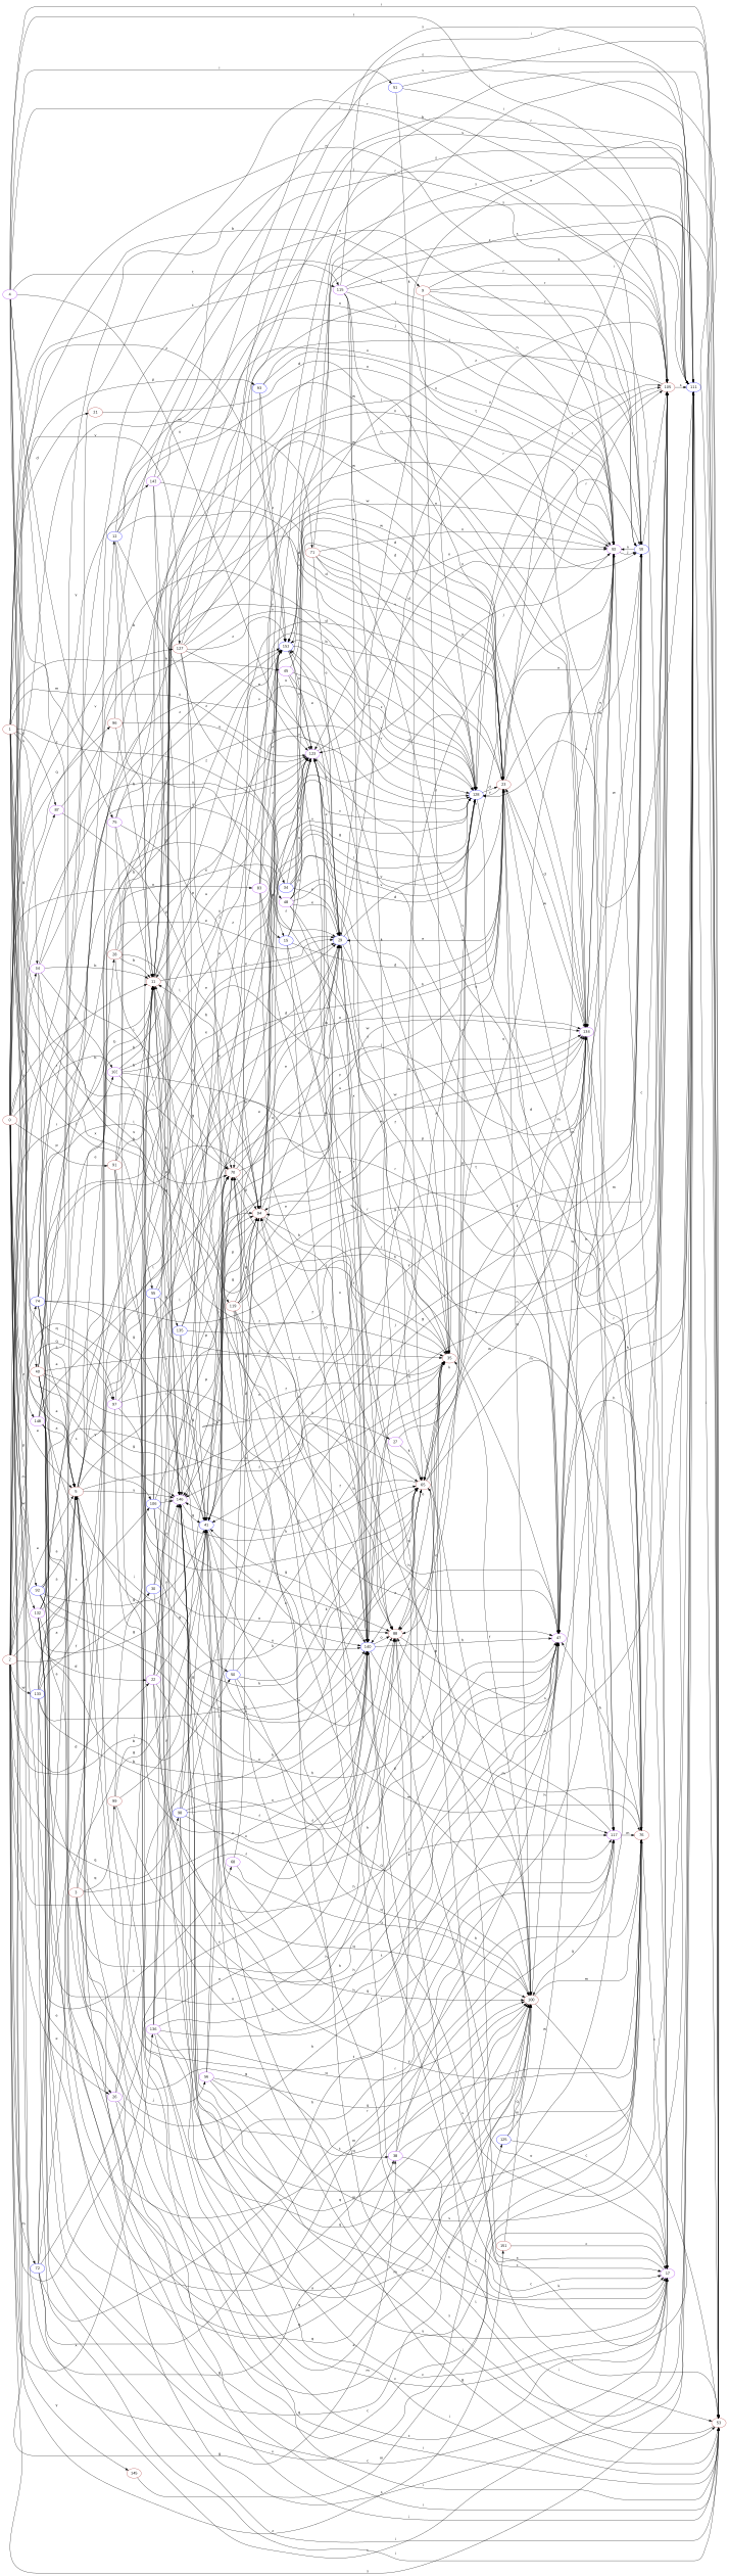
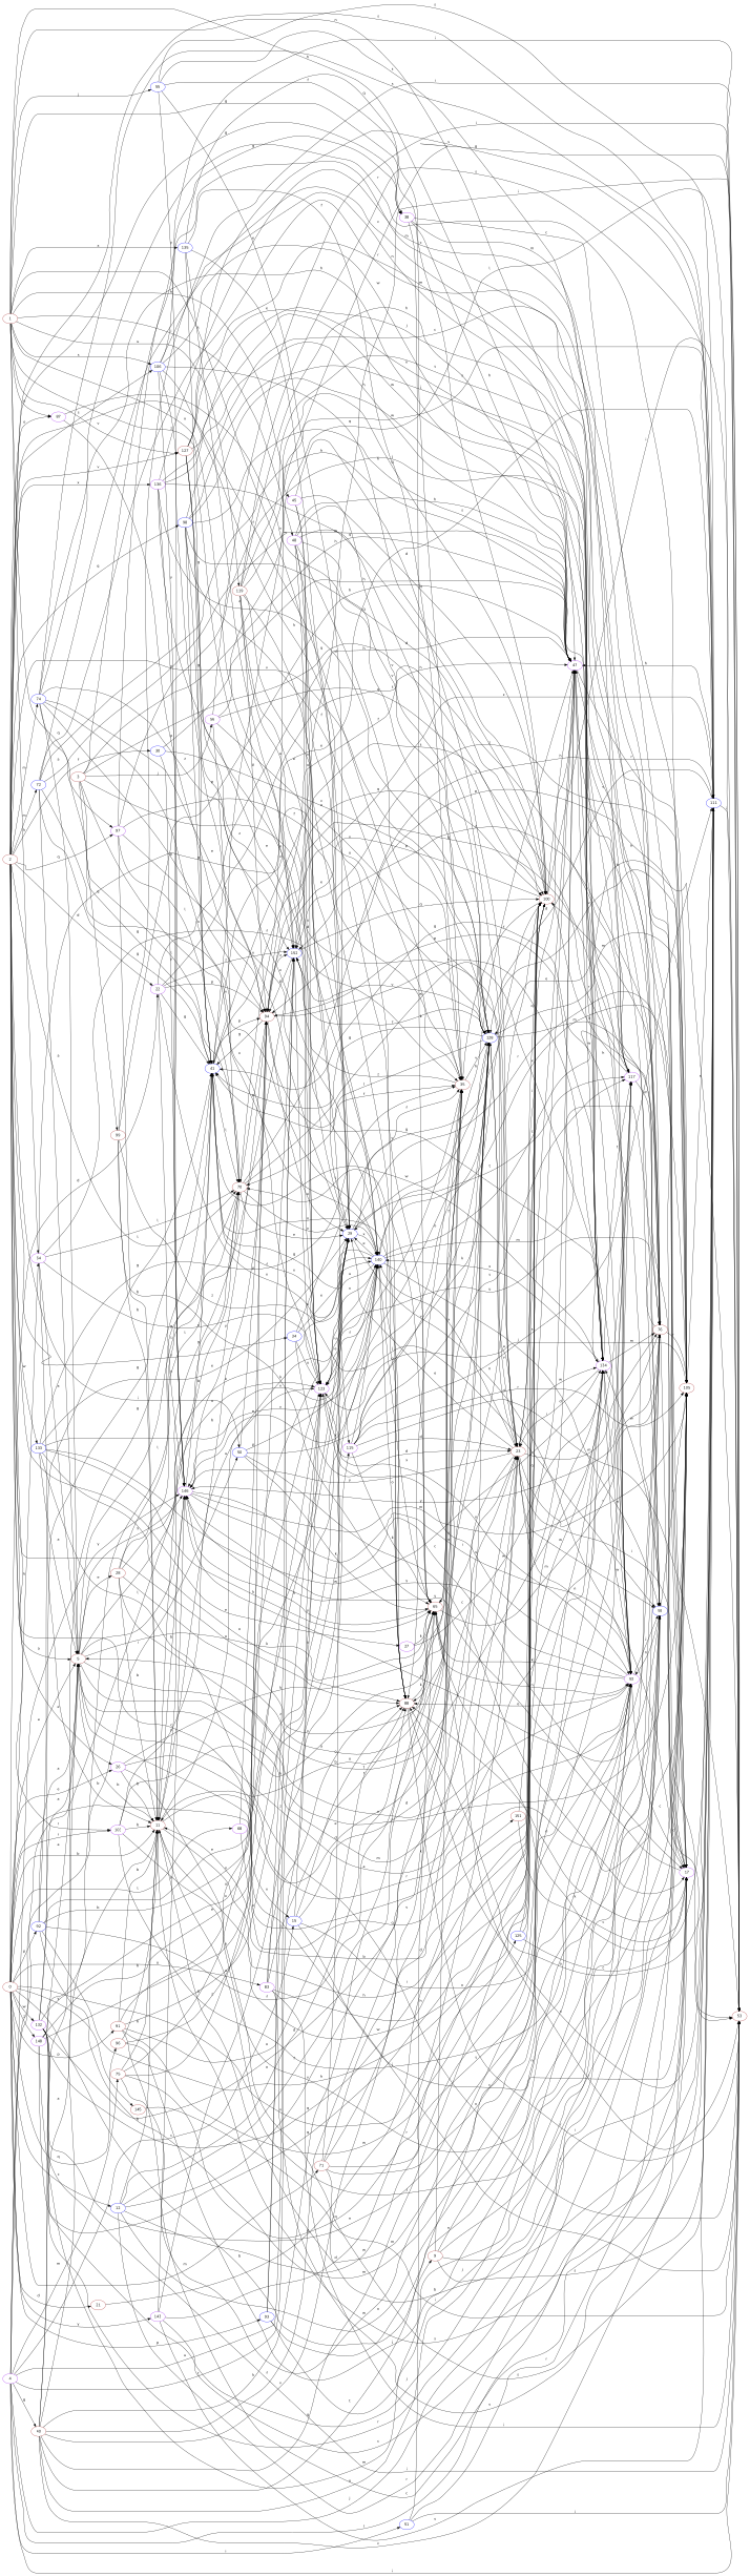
  strict digraph {
    fontname=Nunito
    rankdir=LR
    node [color=brown fontname=Nunito]
    edge [fontname=Nunito]
    0
    5
    9
    11
    12 [color=blue]
    21
    22 [color=purple]
    26 [color=purple]
    64 [color=purple]
    68 [color=purple]
    71
    83 [color=purple]
    91
    92 [color=blue]
    93 [color=blue]
    96
    103 [color=purple]
    125 [color=blue]
    132 [color=purple]
    143 [color=purple]
    145
    148 [color=purple]
    151
    123 [color=purple]
    70
    53
    105
    146 [color=purple]
    28
    29 [color=blue]
    65
    76
    117 [color=purple]
    82 [color=purple]
    35
    111 [color=blue]
    17 [color=purple]
    47 [color=purple]
    23
    59 [color=blue]
    134 [color=purple]
    88
    128 [color=blue]
    152 [color=blue]
    140 [color=blue]
    41 [color=blue]
    94
    100
    1
    38 [color=purple]
    45 [color=purple]
    48 [color=purple]
    55 [color=blue]
    87 [color=purple]
    97 [color=purple]
    106 [color=blue]
    115 [color=purple]
    119
    127
    135 [color=blue]
    2
    15 [color=blue]
    27 [color=purple]
    30 [color=blue]
    34 [color=blue]
    50 [color=blue]
    72 [color=blue]
    74 [color=blue]
    98 [color=blue]
    133 [color=blue]
    136 [color=purple]
    3
    56 [color=purple]
    99
    4 [color=purple]
    40
    51 [color=blue]
-   75 [color=purple]
+   75
    0 -> 5 [label=a]
    0 -> 9 [label=b]
    0 -> 11 [label=b]
    0 -> 12 [label=c]
    0 -> 21 [label=d]
    0 -> 22 [label=d]
    0 -> 26 [label=e]
    0 -> 64 [label=k]
    0 -> 68 [label=l]
    0 -> 71 [label=m]
    0 -> 83 [label=o]
    0 -> 91 [label=p]
    0 -> 92 [label=p]
    0 -> 93 [label=p]
    0 -> 96 [label=q]
    0 -> 103 [label=r]
    0 -> 125 [label=v]
    0 -> 132 [label=w]
    0 -> 143 [label=y]
    0 -> 145 [label=y]
    0 -> 148 [label=z]
    0 -> 151 [label=z]
    5 -> 11 [label=b]
    5 -> 123 [label=u]
    5 -> 70 [label=l]
    5 -> 53 [label=i]
    5 -> 105 [label=r]
    5 -> 146 [label=y]
    5 -> 28 [label=e]
    5 -> 29 [label=e]
    5 -> 65 [label=k]
    5 -> 76 [label=m]
    5 -> 117 [label=t]
    9 -> 105 [label=r]
    9 -> 82 [label=n]
    9 -> 35 [label=f]
    9 -> 111 [label=s]
    9 -> 17 [label=c]
    11 -> 146 [label=y]
    11 -> 29 [label=e]
    11 -> 111 [label=s]
    11 -> 47 [label=h]
    11 -> 23 [label=d]
    11 -> 59 [label=j]
    11 -> 134 [label=w]
    12 -> 11 [label=b]
    12 -> 105 [label=r]
    12 -> 82 [label=n]
    12 -> 35 [label=f]
    12 -> 134 [label=w]
    12 -> 88 [label=o]
    12 -> 128 [label=v]
    21 -> 23 [label=d]
    22 -> 146 [label=y]
    22 -> 117 [label=t]
    22 -> 47 [label=h]
    22 -> 152 [label=z]
    22 -> 140 [label=x]
    22 -> 41 [label=g]
    22 -> 94 [label=p]
    26 -> 11 [label=b]
    26 -> 53 [label=i]
    26 -> 105 [label=r]
    26 -> 65 [label=k]
    64 -> 5 [label=a]
    64 -> 11 [label=b]
    64 -> 123 [label=u]
    64 -> 70 [label=l]
    64 -> 35 [label=f]
    64 -> 128 [label=v]
    68 -> 94 [label=p]
    68 -> 100 [label=q]
    71 -> 29 [label=e]
    71 -> 117 [label=t]
    71 -> 82 [label=n]
    71 -> 111 [label=s]
    71 -> 23 [label=d]
    71 -> 128 [label=v]
    83 -> 53 [label=i]
    83 -> 35 [label=f]
    83 -> 111 [label=s]
    83 -> 47 [label=h]
    83 -> 88 [label=o]
    83 -> 152 [label=z]
    91 -> 11 [label=b]
    91 -> 123 [label=u]
    91 -> 17 [label=c]
    91 -> 134 [label=w]
    91 -> 88 [label=o]
    91 -> 140 [label=x]
    92 -> 5 [label=a]
    92 -> 29 [label=e]
    92 -> 76 [label=m]
    92 -> 35 [label=f]
    92 -> 47 [label=h]
    92 -> 140 [label=x]
    92 -> 41 [label=g]
    93 -> 123 [label=u]
    93 -> 82 [label=n]
    93 -> 59 [label=j]
    93 -> 152 [label=z]
    96 -> 11 [label=b]
    96 -> 123 [label=u]
    96 -> 59 [label=j]
    103 -> 11 [label=b]
    103 -> 123 [label=u]
    103 -> 105 [label=r]
    103 -> 65 [label=k]
    103 -> 59 [label=j]
    125 -> 17 [label=c]
    125 -> 134 [label=w]
    125 -> 100 [label=q]
    132 -> 5 [label=a]
    132 -> 53 [label=i]
    132 -> 105 [label=r]
    132 -> 82 [label=n]
    132 -> 17 [label=c]
    132 -> 23 [label=d]
    132 -> 140 [label=x]
    132 -> 41 [label=g]
    132 -> 100 [label=q]
    143 -> 146 [label=y]
    143 -> 111 [label=s]
    143 -> 23 [label=d]
    143 -> 59 [label=j]
    143 -> 140 [label=x]
    145 -> 76 [label=m]
    148 -> 5 [label=a]
    148 -> 70 [label=l]
    148 -> 29 [label=e]
    148 -> 76 [label=m]
-   148 -> 59 [label=j]
+   97 -> 59 [label=j]
    148 -> 140 [label=x]
    148 -> 100 [label=q]
    151 -> 17 [label=c]
    151 -> 100 [label=i]
    123 -> 29 [label=e]
    123 -> 82 [label=n]
    123 -> 23 [label=d]
    123 -> 140 [label=x]
    70 -> 11 [label=b]
    70 -> 29 [label=e]
    70 -> 111 [label=s]
    70 -> 134 [label=w]
    70 -> 140 [label=x]
    70 -> 94 [label=p]
    53 -> 70 [label=l]
    53 -> 29 [label=e]
    53 -> 41 [label=g]
    105 -> 123 [label=u]
    105 -> 111 [label=s]
    105 -> 128 [label=v]
    105 -> 152 [label=z]
    105 -> 94 [label=p]
    146 -> 11 [label=b]
    146 -> 53 [label=i]
    146 -> 76 [label=m]
    146 -> 17 [label=c]
    146 -> 140 [label=x]
    146 -> 41 [label=g]
    28 -> 11 [label=b]
    28 -> 70 [label=l]
    28 -> 82 [label=n]
    28 -> 128 [label=v]
    28 -> 152 [label=z]
    28 -> 41 [label=g]
    29 -> 123 [label=u]
    29 -> 105 [label=r]
    29 -> 117 [label=t]
    29 -> 82 [label=n]
    29 -> 35 [label=f]
    29 -> 140 [label=x]
    65 -> 70 [label=l]
    65 -> 53 [label=i]
    65 -> 146 [label=y]
    65 -> 76 [label=m]
    65 -> 82 [label=n]
    65 -> 35 [label=f]
    65 -> 140 [label=x]
    76 -> 123 [label=u]
    76 -> 105 [label=r]
    76 -> 146 [label=y]
    76 -> 17 [label=c]
    76 -> 47 [label=h]
    76 -> 152 [label=z]
    117 -> 5 [label=a]
    117 -> 76 [label=m]
    117 -> 94 [label=p]
    117 -> 100 [label=q]
    82 -> 123 [label=u]
    82 -> 146 [label=y]
    82 -> 65 [label=k]
    82 -> 17 [label=c]
    82 -> 47 [label=h]
    82 -> 59 [label=j]
    82 -> 134 [label=w]
    82 -> 88 [label=o]
    35 -> 88 [label=o]
    35 -> 128 [label=v]
    35 -> 152 [label=z]
    111 -> 11 [label=b]
    111 -> 53 [label=i]
    111 -> 65 [label=k]
    111 -> 47 [label=h]
    111 -> 88 [label=o]
    111 -> 128 [label=v]
    111 -> 152 [label=z]
    17 -> 146 [label=y]
    17 -> 47 [label=h]
    17 -> 88 [label=o]
    17 -> 140 [label=x]
    47 -> 11 [label=b]
    47 -> 105 [label=r]
    47 -> 23 [label=d]
    47 -> 134 [label=w]
    23 -> 11 [label=b]
    23 -> 53 [label=i]
    23 -> 105 [label=r]
    23 -> 146 [label=y]
    23 -> 29 [label=e]
    23 -> 76 [label=m]
    23 -> 82 [label=n]
    23 -> 59 [label=j]
    23 -> 134 [label=w]
    23 -> 128 [label=v]
    23 -> 140 [label=x]
    23 -> 100 [label=q]
    59 -> 105 [label=r]
    59 -> 146 [label=y]
    59 -> 82 [label=n]
    59 -> 134 [label=w]
    59 -> 41 [label=g]
    134 -> 76 [label=m]
    134 -> 117 [label=t]
    134 -> 82 [label=n]
    134 -> 23 [label=d]
    134 -> 140 [label=x]
    134 -> 41 [label=g]
    134 -> 94 [label=p]
    88 -> 53 [label=i]
    88 -> 65 [label=k]
    88 -> 111 [label=s]
    128 -> 70 [label=l]
    128 -> 105 [label=r]
    128 -> 146 [label=y]
    128 -> 65 [label=k]
    128 -> 76 [label=m]
    128 -> 23 [label=d]
    128 -> 88 [label=o]
    128 -> 152 [label=z]
    128 -> 41 [label=g]
    152 -> 123 [label=u]
    152 -> 53 [label=i]
    152 -> 128 [label=v]
    152 -> 94 [label=p]
    152 -> 100 [label=q]
    140 -> 123 [label=u]
    140 -> 29 [label=e]
    140 -> 76 [label=m]
    140 -> 17 [label=c]
    140 -> 47 [label=h]
    140 -> 59 [label=j]
    140 -> 88 [label=o]
    140 -> 41 [label=g]
    41 -> 70 [label=l]
    41 -> 117 [label=t]
    41 -> 111 [label=s]
    41 -> 134 [label=w]
    41 -> 88 [label=o]
    41 -> 140 [label=x]
    41 -> 94 [label=p]
    41 -> 100 [label=q]
    94 -> 11 [label=b]
    94 -> 146 [label=y]
    94 -> 29 [label=e]
    94 -> 82 [label=n]
    94 -> 35 [label=f]
    94 -> 47 [label=h]
    94 -> 152 [label=z]
    94 -> 41 [label=g]
    100 -> 5 [label=a]
    100 -> 53 [label=i]
    100 -> 76 [label=m]
    100 -> 35 [label=f]
    100 -> 47 [label=h]
    100 -> 94 [label=p]
    1 -> 64 [label=k]
    1 -> 123 [label=u]
    1 -> 82 [label=n]
    1 -> 47 [label=h]
    1 -> 152 [label=z]
    1 -> 38 [label=g]
    1 -> 45 [label=h]
    1 -> 48 [label=i]
    1 -> 55 [label=j]
    1 -> 87 [label=o]
    1 -> 97 [label=q]
    1 -> 106 [label=s]
    1 -> 115 [label=t]
    1 -> 119 [label=u]
    1 -> 127 [label=v]
    1 -> 135 [label=x]
    38 -> 65 [label=k]
    38 -> 76 [label=m]
    38 -> 17 [label=c]
    38 -> 47 [label=h]
    45 -> 123 [label=u]
    45 -> 29 [label=e]
    45 -> 23 [label=d]
    45 -> 128 [label=v]
    48 -> 123 [label=u]
    48 -> 29 [label=e]
    48 -> 35 [label=f]
    48 -> 47 [label=h]
    48 -> 23 [label=d]
    48 -> 88 [label=o]
    48 -> 128 [label=v]
    48 -> 100 [label=q]
    55 -> 146 [label=y]
    55 -> 29 [label=e]
    55 -> 117 [label=t]
    55 -> 35 [label=f]
    55 -> 111 [label=s]
    87 -> 128 [label=v]
    87 -> 94 [label=p]
    97 -> 11 [label=b]
    97 -> 70 [label=l]
    97 -> 53 [label=i]
    97 -> 35 [label=f]
    97 -> 140 [label=x]
    106 -> 146 [label=y]
    106 -> 65 [label=k]
    106 -> 76 [label=m]
    106 -> 82 [label=n]
    106 -> 134 [label=w]
    106 -> 94 [label=p]
    106 -> 100 [label=q]
    115 -> 53 [label=i]
    115 -> 105 [label=r]
    115 -> 65 [label=k]
    115 -> 117 [label=t]
    115 -> 111 [label=s]
    115 -> 128 [label=v]
    115 -> 140 [label=x]
    119 -> 123 [label=u]
    119 -> 29 [label=e]
    119 -> 117 [label=t]
    119 -> 111 [label=s]
    119 -> 47 [label=h]
    119 -> 88 [label=o]
    119 -> 140 [label=x]
    119 -> 94 [label=p]
    119 -> 100 [label=q]
    127 -> 29 [label=e]
    127 -> 76 [label=m]
    127 -> 82 [label=n]
    127 -> 111 [label=s]
    127 -> 134 [label=w]
    127 -> 152 [label=z]
    127 -> 41 [label=g]
    135 -> 29 [label=e]
    135 -> 35 [label=f]
    135 -> 152 [label=z]
    135 -> 41 [label=g]
    135 -> 100 [label=q]
    2 -> 5 [label=a]
    2 -> 22 [label=d]
    2 -> 26 [label=e]
    2 -> 103 [label=r]
    2 -> 70 [label=l]
    2 -> 35 [label=f]
    2 -> 111 [label=s]
    2 -> 88 [label=o]
    2 -> 128 [label=v]
    2 -> 38 [label=g]
    2 -> 87 [label=o]
    2 -> 97 [label=q]
    2 -> 106 [label=s]
    2 -> 127 [label=v]
    2 -> 15 [label=c]
    2 -> 27 [label=e]
    2 -> 30 [label=f]
    2 -> 34 [label=f]
    2 -> 50 [label=i]
    2 -> 72 [label=m]
    2 -> 74 [label=m]
    2 -> 98 [label=q]
    2 -> 133 [label=w]
    2 -> 136 [label=x]
    15 -> 123 [label=u]
    15 -> 82 [label=n]
    15 -> 17 [label=c]
    15 -> 23 [label=d]
    15 -> 88 [label=o]
    27 -> 65 [label=k]
    27 -> 134 [label=w]
    30 -> 146 [label=y]
    30 -> 47 [label=h]
    30 -> 128 [label=v]
    34 -> 123 [label=u]
    34 -> 29 [label=e]
    34 -> 23 [label=d]
    34 -> 128 [label=v]
    50 -> 65 [label=k]
    50 -> 35 [label=f]
    50 -> 17 [label=c]
    50 -> 94 [label=p]
    50 -> 100 [label=q]
    72 -> 5 [label=a]
    72 -> 105 [label=r]
    72 -> 17 [label=c]
    72 -> 47 [label=h]
    72 -> 134 [label=w]
    72 -> 140 [label=x]
    72 -> 41 [label=g]
    74 -> 5 [label=a]
    74 -> 123 [label=u]
    74 -> 105 [label=r]
    74 -> 29 [label=e]
    74 -> 111 [label=s]
    74 -> 47 [label=h]
    74 -> 152 [label=z]
    74 -> 41 [label=g]
    74 -> 94 [label=p]
    98 -> 35 [label=f]
    98 -> 17 [label=c]
    98 -> 47 [label=h]
    98 -> 59 [label=j]
    98 -> 134 [label=w]
    98 -> 140 [label=x]
    98 -> 41 [label=g]
    98 -> 100 [label=q]
    133 -> 5 [label=a]
    133 -> 53 [label=i]
    133 -> 29 [label=e]
    133 -> 65 [label=k]
    133 -> 35 [label=f]
    133 -> 134 [label=w]
    133 -> 88 [label=o]
    133 -> 128 [label=v]
    136 -> 146 [label=y]
    136 -> 17 [label=c]
    136 -> 47 [label=h]
    136 -> 23 [label=d]
    136 -> 59 [label=j]
    136 -> 88 [label=o]
    136 -> 100 [label=q]
    3 -> 70 [label=l]
    3 -> 47 [label=h]
    3 -> 23 [label=d]
    3 -> 140 [label=x]
    3 -> 100 [label=q]
    3 -> 38 [label=g]
    3 -> 56 [label=j]
    3 -> 99 [label=q]
    56 -> 70 [label=l]
    56 -> 53 [label=i]
    56 -> 111 [label=s]
    56 -> 128 [label=v]
    56 -> 100 [label=q]
    99 -> 11 [label=b]
    99 -> 53 [label=i]
    99 -> 65 [label=k]
    99 -> 47 [label=h]
    99 -> 59 [label=j]
    4 -> 123 [label=u]
    4 -> 70 [label=l]
    4 -> 53 [label=i]
    4 -> 105 [label=r]
    4 -> 146 [label=y]
    4 -> 59 [label=j]
    4 -> 115 [label=t]
    4 -> 15 [label=c]
    4 -> 50 [label=i]
    4 -> 40 [label=g]
    4 -> 51 [label=i]
    4 -> 75 [label=m]
    40 -> 5 [label=a]
    40 -> 11 [label=b]
    40 -> 65 [label=k]
    40 -> 117 [label=t]
    40 -> 82 [label=n]
    40 -> 35 [label=f]
    40 -> 17 [label=c]
    40 -> 128 [label=v]
    40 -> 41 [label=g]
    40 -> 100 [label=q]
    51 -> 53 [label=i]
    51 -> 105 [label=r]
    51 -> 65 [label=k]
    75 -> 11 [label=b]
    75 -> 134 [label=w]
    75 -> 152 [label=z]
    75 -> 94 [label=p]
    75 -> 100 [label=q]
  }
